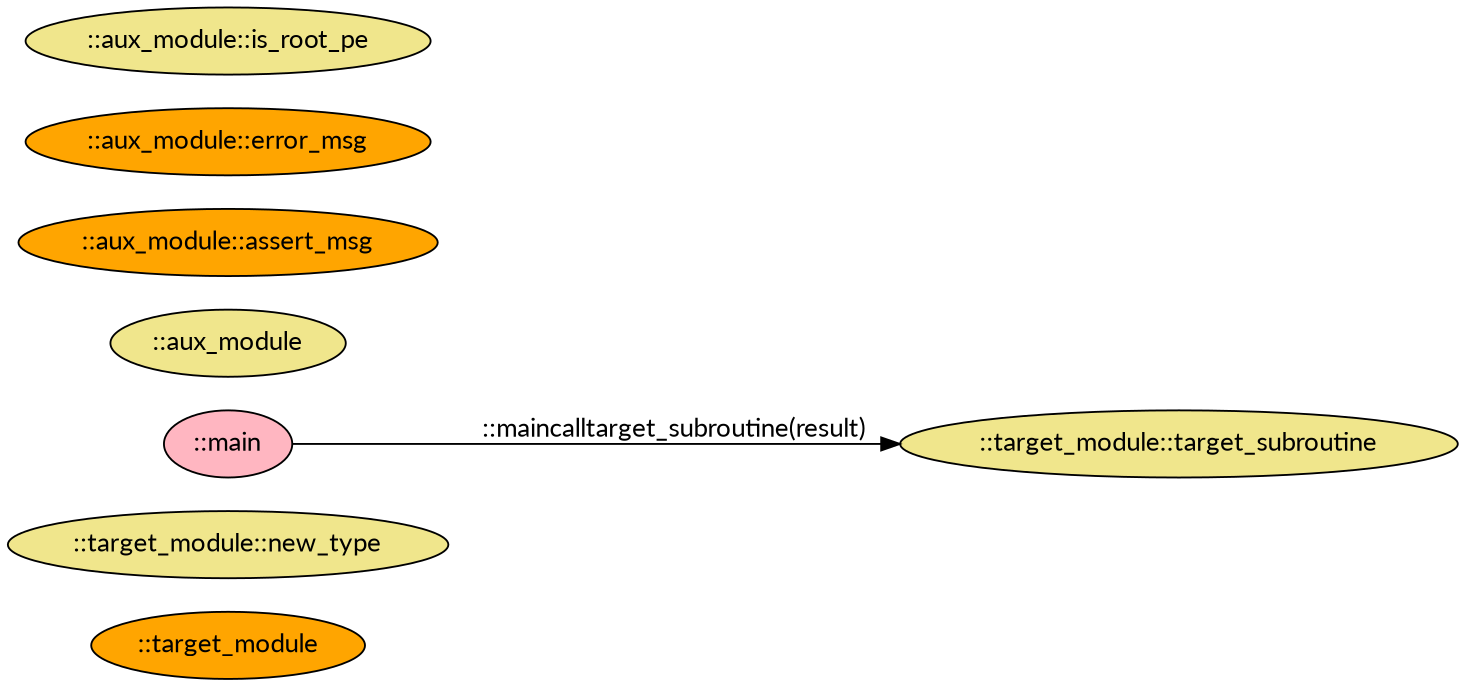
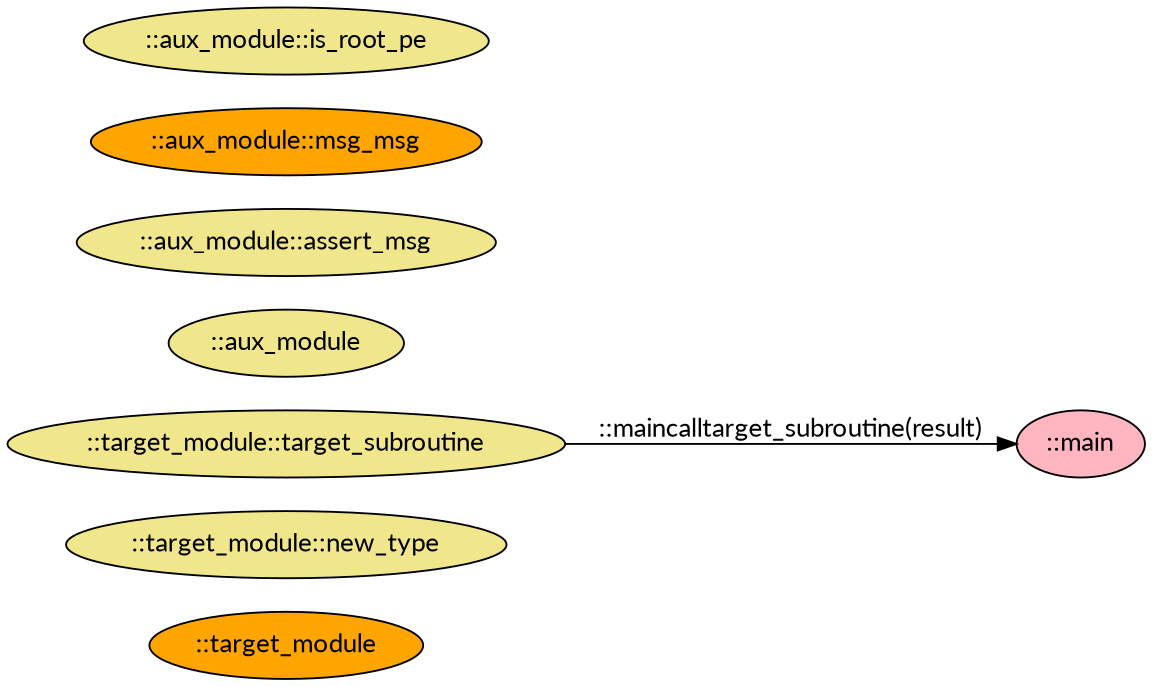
  digraph {
    rankdir=LR
    fontname=Lato
    node [style=filled fillcolor=khaki fontname=Lato]
    n1 [label="::target_module" fillcolor=orange]
    n2 [label="::target_module::new_type"]
    n3 [label="::target_module::target_subroutine"]
    n4 [label="::main" fillcolor=lightpink]
    n5 [label="::aux_module"]
-   n6 [label="::aux_module::assert_msg" fillcolor=orange]
-   n7 [label="::aux_module::error_msg" fillcolor=orange]
+   n6 [label="::aux_module::assert_msg"]
+   n7 [label="::aux_module::msg_msg" fillcolor=orange]
    n8 [label="::aux_module::is_root_pe"]
-   n4 -> n3 [label="::maincalltarget_subroutine(result)" fontname=Lato]
+   n3 -> n4 [label="::maincalltarget_subroutine(result)" fontname=Lato]
  }
